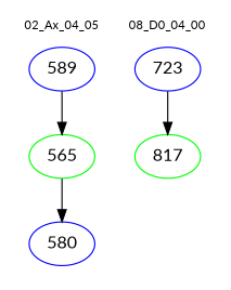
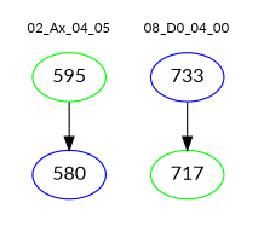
  digraph {
    fontname=Lato
    node [color=blue fontname=Lato]
    edge [color=black fontname=Lato]
-   n1 [label=589]
-   n2 [color=green label=565]
+   n2 [color=green label=595]
    n3 [label=580]
-   n4 [label=723]
-   n5 [color=green label=817]
+   n4 [label=733]
+   n5 [color=green label=717]
    subgraph cluster_1 {
      color=white
      fontsize=10
      label="02_Ax_04_05"
-     n1
      n2
      n3
    }
    subgraph cluster_2 {
      color=white
      fontsize=10
      label="08_D0_04_00"
      n4
      n5
    }
-   n1 -> n2
    n2 -> n3
    n4 -> n5
  }
